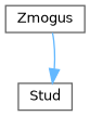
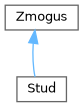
  digraph {
    rankdir=TB
    node [color=grey40 fillcolor=white fontname=Helvetica fontsize=10 shape=box style=filled]
    n1 [height=0.2 label=Zmogus width=0.4]
    n2 [height=0.2 label=Stud width=0.4]
-   n2 -> n1 [color=steelblue1 dir=back fontname=Helvetica fontsize=10 labelfontname=Helvetica labelfontsize=10 style=solid]
+   n1 -> n2 [color=steelblue1 dir=back fontname=Helvetica fontsize=10 labelfontname=Helvetica labelfontsize=10 style=solid]
  }
